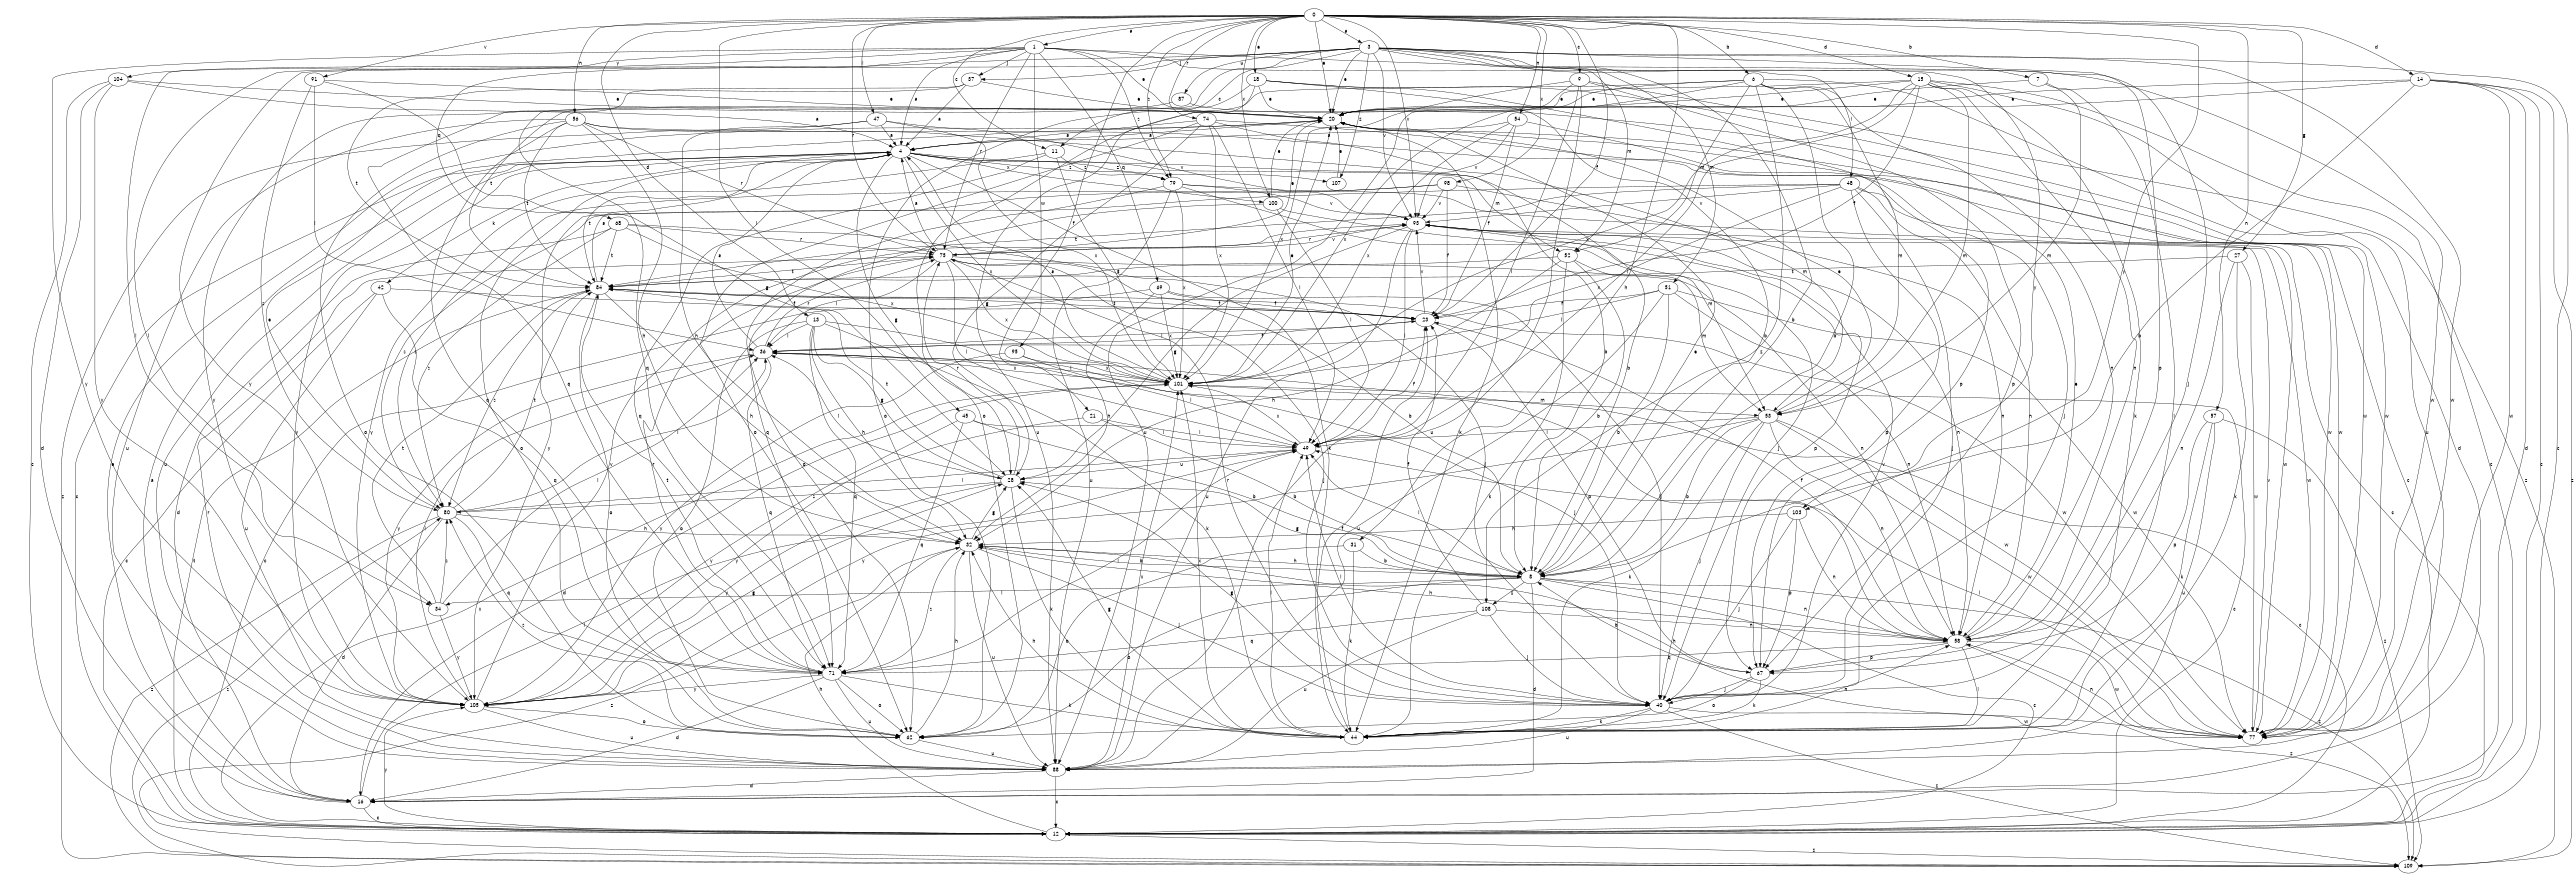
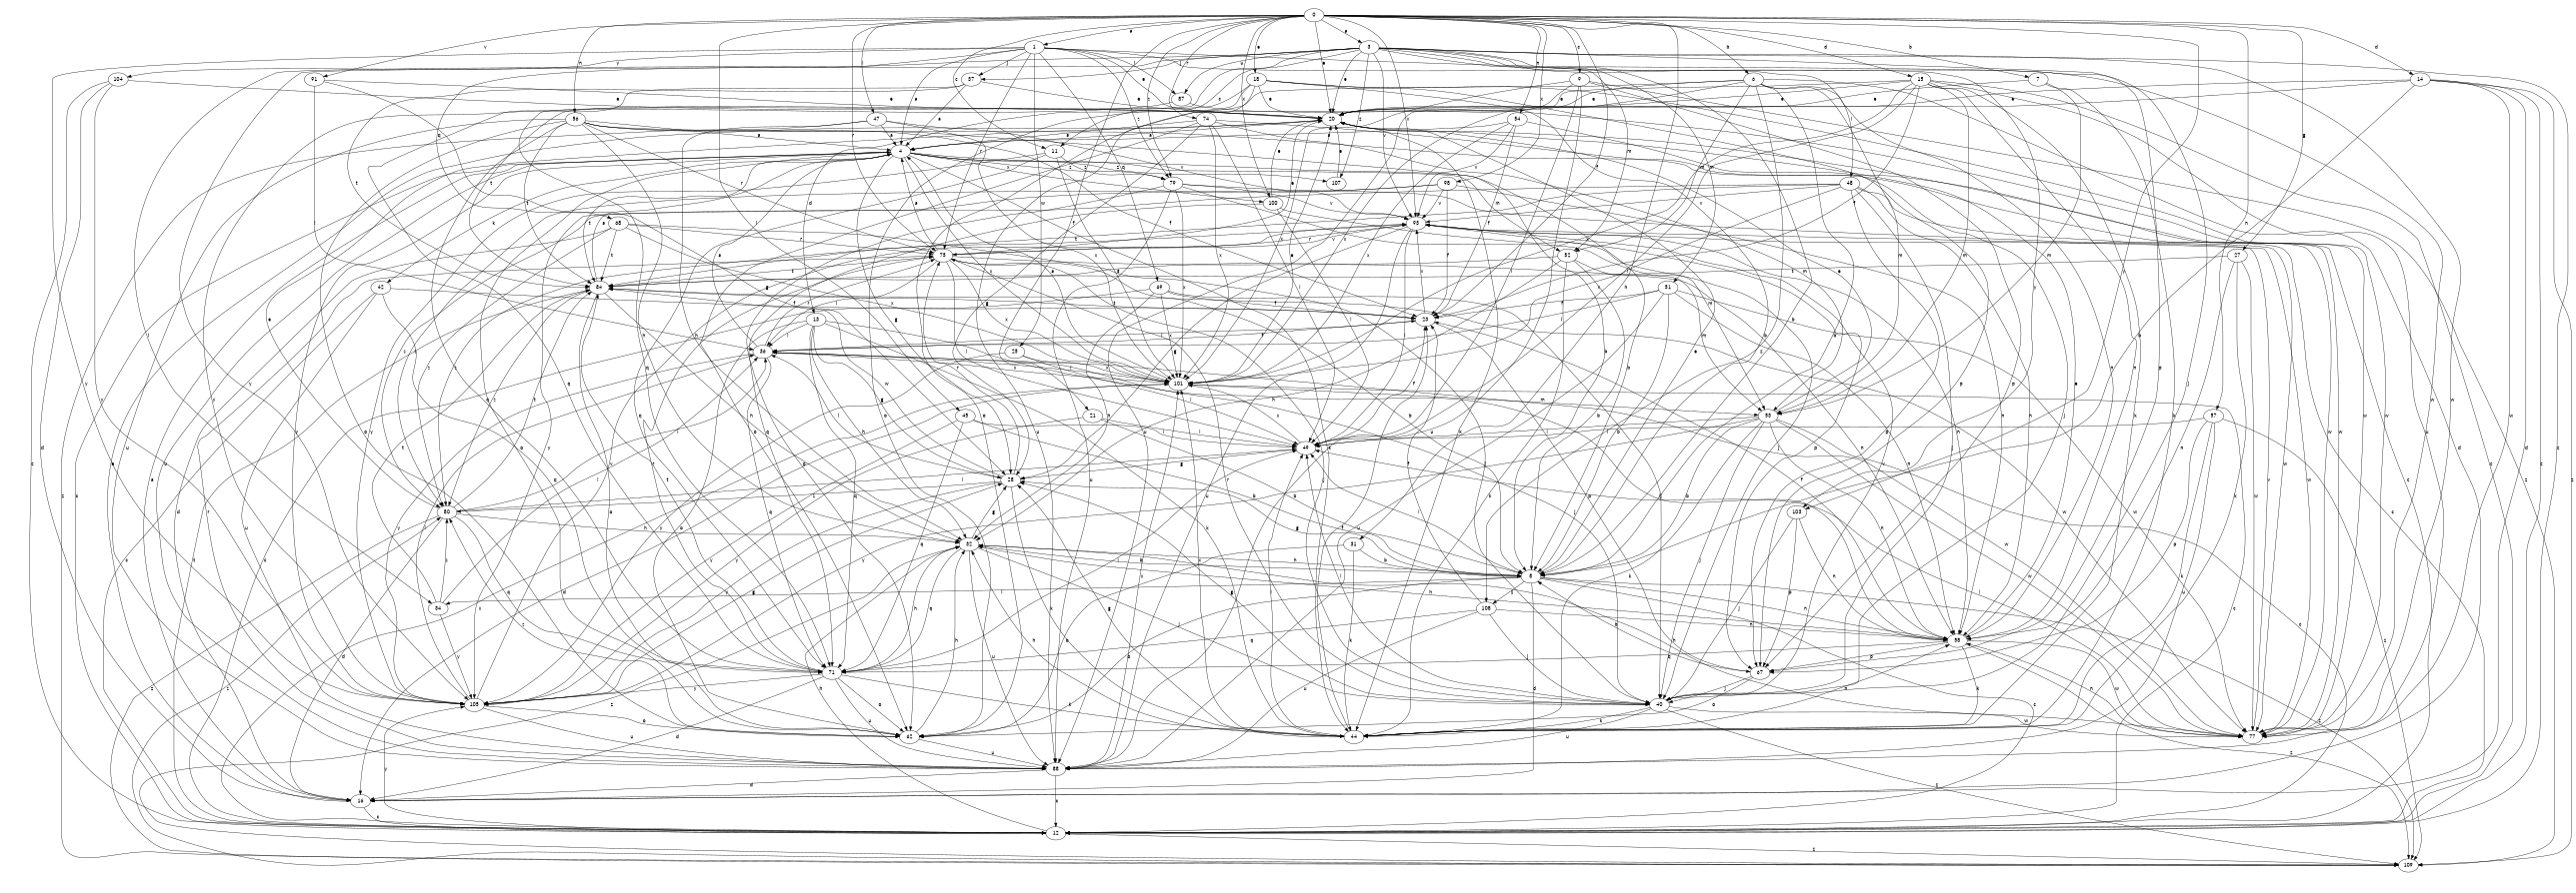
  strict digraph {
    fontname=Lato
    node [fontname=Lato]
    edge [fontname=Lato]
    0
    1
    3
    6
    7
    9
    11
    13
    14
    15
    18
    20
    21
    23
    27
    31
    45
    47
    54
    56
    57
    74
    75
    79
    91
    93
    98
    100
    103
    4
    34
    37
    68
    69
-   95
+   95 [label=25]
    n36 [label=77]
    104
    105
    8
    12
    40
    48
    51
    52
    67
    71
    87
    107
    62
    101
    16
    53
    58
    108
    44
    88
    49
    109
    28
    32
    36
    84
    80
    42
    0 -> 1 [label=a]
    0 -> 3 [label=a]
    0 -> 6 [label=b]
    0 -> 7 [label=b]
    0 -> 9 [label=c]
    0 -> 11 [label=c]
-   0 -> 13 [label=d]
+   18 -> 13 [label=d]
    0 -> 14 [label=d]
    0 -> 15 [label=d]
    0 -> 18 [label=e]
    0 -> 20 [label=e]
    0 -> 21 [label=f]
    0 -> 23 [label=f]
    0 -> 27 [label=g]
    0 -> 31 [label=h]
    0 -> 45 [label=l]
    0 -> 47 [label=l]
    0 -> 54 [label=n]
    0 -> 56 [label=n]
    0 -> 57 [label=n]
    0 -> 74 [label=r]
    0 -> 75 [label=r]
    0 -> 79 [label=s]
    0 -> 91 [label=v]
    0 -> 93 [label=v]
    0 -> 98 [label=x]
    0 -> 100 [label=x]
    0 -> 103 [label=y]
    1 -> 20 [label=e]
    1 -> 75 [label=r]
    1 -> 79 [label=s]
    1 -> 103 [label=y]
    1 -> 4 [label=a]
-   1 -> 34 [label=i]
+   1 -> 87 [label=i]
    1 -> 37 [label=j]
    1 -> 68 [label=q]
    1 -> 69 [label=q]
    1 -> 95 [label=w]
    1 -> n36 [label=w]
    1 -> 104 [label=y]
    1 -> 105 [label=y]
    3 -> 11 [label=c]
    3 -> 20 [label=e]
    3 -> 93 [label=v]
    3 -> 34 [label=i]
    3 -> 37 [label=j]
    3 -> n36 [label=w]
    3 -> 105 [label=y]
    3 -> 8 [label=b]
    3 -> 12 [label=c]
    3 -> 40 [label=j]
    3 -> 48 [label=l]
    3 -> 51 [label=m]
    3 -> 52 [label=m]
    3 -> 67 [label=p]
    3 -> 71 [label=q]
    3 -> 87 [label=u]
    3 -> 107 [label=z]
    6 -> 20 [label=e]
    6 -> 8 [label=b]
    6 -> 52 [label=m]
    6 -> 62 [label=o]
    6 -> 101 [label=x]
    6 -> 16 [label=d]
    6 -> 53 [label=m]
    6 -> 58 [label=n]
    6 -> 108 [label=z]
    7 -> 20 [label=e]
    7 -> 53 [label=m]
-   7 -> 44 [label=i]
+   7 -> 44 [label=k]
    9 -> 20 [label=e]
    9 -> 67 [label=p]
    9 -> 101 [label=x]
    9 -> 88 [label=u]
    9 -> 49 [label=l]
    9 -> 109 [label=z]
    11 -> 79 [label=s]
    11 -> 105 [label=y]
    11 -> 71 [label=q]
    11 -> 101 [label=x]
    13 -> 40 [label=j]
    13 -> 71 [label=q]
    13 -> 62 [label=o]
    13 -> 44 [label=k]
    13 -> 28 [label=g]
    13 -> 32 [label=h]
    13 -> 36 [label=i]
    14 -> 20 [label=e]
    14 -> n36 [label=w]
    14 -> 8 [label=b]
    14 -> 12 [label=c]
    14 -> 16 [label=d]
    14 -> 88 [label=u]
    14 -> 109 [label=z]
    15 -> 20 [label=e]
    15 -> 23 [label=f]
    15 -> 12 [label=c]
    15 -> 62 [label=o]
    15 -> 101 [label=x]
    15 -> 53 [label=m]
    15 -> 58 [label=n]
    15 -> 44 [label=k]
    15 -> 88 [label=u]
    15 -> 49 [label=l]
    18 -> 20 [label=e]
    18 -> n36 [label=w]
    18 -> 8 [label=b]
    18 -> 67 [label=p]
    18 -> 88 [label=u]
    18 -> 84 [label=t]
    20 -> 4 [label=a]
    20 -> n36 [label=w]
    20 -> 44 [label=k]
    21 -> 105 [label=y]
    21 -> 8 [label=b]
    21 -> 49 [label=l]
    23 -> 93 [label=v]
    23 -> 67 [label=p]
    23 -> 36 [label=i]
    23 -> 84 [label=t]
    27 -> n36 [label=w]
    27 -> 58 [label=n]
    27 -> 44 [label=k]
    27 -> 84 [label=t]
    31 -> 8 [label=b]
    31 -> 62 [label=o]
    31 -> 44 [label=k]
    45 -> 105 [label=y]
    45 -> 8 [label=b]
    45 -> 71 [label=q]
    45 -> 49 [label=l]
    47 -> 93 [label=v]
    47 -> 4 [label=a]
    47 -> 101 [label=x]
    47 -> 109 [label=z]
    47 -> 32 [label=h]
    54 -> 23 [label=f]
    54 -> 93 [label=v]
    54 -> 4 [label=a]
    54 -> 40 [label=j]
    54 -> 101 [label=x]
    56 -> 75 [label=r]
    56 -> n36 [label=w]
    56 -> 8 [label=b]
    56 -> 71 [label=q]
    56 -> 62 [label=o]
    56 -> 88 [label=u]
    56 -> 32 [label=h]
    56 -> 84 [label=t]
    57 -> 67 [label=p]
    57 -> 44 [label=k]
    57 -> 88 [label=u]
    57 -> 109 [label=z]
    74 -> 4 [label=a]
    74 -> 12 [label=c]
    74 -> 62 [label=o]
    74 -> 101 [label=x]
    74 -> 53 [label=m]
    74 -> 49 [label=l]
    74 -> 28 [label=g]
    75 -> 20 [label=e]
    75 -> 93 [label=v]
    75 -> 4 [label=a]
    75 -> 8 [label=b]
    75 -> 40 [label=j]
    75 -> 101 [label=x]
    75 -> 58 [label=n]
    75 -> 49 [label=l]
    75 -> 36 [label=i]
    75 -> 84 [label=t]
    79 -> 93 [label=v]
    79 -> n36 [label=w]
    79 -> 62 [label=o]
    79 -> 101 [label=x]
    79 -> 53 [label=m]
    79 -> 88 [label=u]
    91 -> 20 [label=e]
    91 -> 28 [label=g]
    91 -> 36 [label=i]
-   91 -> 80 [label=s]
+   93 -> 80 [label=s]
    93 -> 75 [label=r]
    93 -> n36 [label=w]
    93 -> 67 [label=p]
    93 -> 58 [label=n]
    93 -> 88 [label=u]
    93 -> 49 [label=l]
    93 -> 28 [label=g]
    98 -> 23 [label=f]
    98 -> 93 [label=v]
    98 -> 105 [label=y]
    98 -> 58 [label=n]
    98 -> 80 [label=s]
    100 -> 20 [label=e]
    100 -> 40 [label=j]
    100 -> 71 [label=q]
    100 -> 49 [label=l]
    103 -> 40 [label=j]
    103 -> 67 [label=p]
    103 -> 58 [label=n]
    4 -> 79 [label=s]
    4 -> 100 [label=x]
    4 -> 105 [label=y]
    4 -> 8 [label=b]
    4 -> 12 [label=c]
    4 -> 52 [label=m]
    4 -> 107 [label=z]
    4 -> 62 [label=o]
    4 -> 101 [label=x]
    4 -> 44 [label=k]
    4 -> 88 [label=u]
    4 -> 28 [label=g]
    4 -> 84 [label=t]
    4 -> 42 [label=k]
    34 -> 105 [label=y]
    34 -> 36 [label=i]
    34 -> 84 [label=t]
    34 -> 80 [label=s]
    37 -> 20 [label=e]
    37 -> 4 [label=a]
    37 -> 71 [label=q]
    37 -> 84 [label=t]
    68 -> 75 [label=r]
    68 -> 40 [label=j]
    68 -> 101 [label=x]
    68 -> 16 [label=d]
    68 -> 84 [label=t]
    68 -> 80 [label=s]
    69 -> 23 [label=f]
    69 -> 12 [label=c]
    69 -> 40 [label=j]
    69 -> 101 [label=x]
    69 -> 32 [label=h]
    95 -> 105 [label=y]
    95 -> 101 [label=x]
    95 -> 49 [label=l]
    n36 -> 93 [label=v]
    n36 -> 58 [label=n]
    n36 -> 49 [label=l]
    n36 -> 32 [label=h]
    104 -> 20 [label=e]
-   104 -> 4 [label=a]
+   56 -> 4 [label=a]
    104 -> 105 [label=y]
    104 -> 12 [label=c]
    104 -> 16 [label=d]
    105 -> 93 [label=v]
    105 -> 62 [label=o]
    105 -> 88 [label=u]
    105 -> 28 [label=g]
    105 -> 36 [label=i]
    8 -> 20 [label=e]
    8 -> 34 [label=i]
    8 -> 12 [label=c]
    8 -> 62 [label=o]
    8 -> 16 [label=d]
    8 -> 58 [label=n]
    8 -> 108 [label=z]
    8 -> 49 [label=l]
    8 -> 109 [label=z]
    8 -> 28 [label=g]
    8 -> 32 [label=h]
    12 -> 105 [label=y]
    12 -> 101 [label=x]
    12 -> 109 [label=z]
    12 -> 32 [label=h]
    12 -> 84 [label=t]
    40 -> 75 [label=r]
    40 -> 93 [label=v]
    40 -> n36 [label=w]
    40 -> 44 [label=k]
    40 -> 88 [label=u]
    40 -> 49 [label=l]
    40 -> 109 [label=z]
    40 -> 28 [label=g]
    48 -> 93 [label=v]
    48 -> 12 [label=c]
    48 -> 40 [label=j]
    48 -> 67 [label=p]
    48 -> 101 [label=x]
    48 -> 58 [label=n]
    48 -> 84 [label=t]
    48 -> 80 [label=s]
    51 -> 23 [label=f]
    51 -> n36 [label=w]
    51 -> 8 [label=b]
    51 -> 58 [label=n]
    51 -> 88 [label=u]
    51 -> 36 [label=i]
    52 -> 8 [label=b]
    52 -> 53 [label=m]
    52 -> 44 [label=k]
    52 -> 32 [label=h]
    52 -> 84 [label=t]
    67 -> 8 [label=b]
    67 -> 40 [label=j]
    67 -> 62 [label=o]
-   67 -> 44 [label=k]
    71 -> 75 [label=r]
    71 -> 105 [label=y]
    71 -> 62 [label=o]
    71 -> 16 [label=d]
    71 -> 44 [label=k]
    71 -> 88 [label=u]
    71 -> 49 [label=l]
-   103 -> 32 [label=h]
+   71 -> 32 [label=h]
    71 -> 84 [label=t]
    87 -> n36 [label=w]
    87 -> 105 [label=y]
    107 -> 20 [label=e]
    62 -> 88 [label=u]
    62 -> 32 [label=h]
    62 -> 80 [label=s]
    101 -> 20 [label=e]
    101 -> 4 [label=a]
    101 -> 12 [label=c]
    101 -> 16 [label=d]
    101 -> 53 [label=m]
    101 -> 36 [label=i]
    16 -> 20 [label=e]
    16 -> 4 [label=a]
    16 -> 12 [label=c]
-   16 -> 49 [label=l]
+   57 -> 49 [label=l]
    53 -> 20 [label=e]
    53 -> n36 [label=w]
    53 -> 105 [label=y]
    53 -> 8 [label=b]
    53 -> 12 [label=c]
    53 -> 40 [label=j]
    53 -> 58 [label=n]
    53 -> 44 [label=k]
    53 -> 49 [label=l]
    58 -> 20 [label=e]
    58 -> 23 [label=f]
    58 -> n36 [label=w]
    58 -> 67 [label=p]
    58 -> 71 [label=q]
-   58 -> 44 [label=l]
+   58 -> 44 [label=k]
    58 -> 109 [label=z]
    58 -> 32 [label=h]
    58 -> 36 [label=i]
    108 -> 23 [label=f]
    108 -> 40 [label=j]
    108 -> 71 [label=q]
    108 -> 58 [label=n]
    108 -> 88 [label=u]
    44 -> 23 [label=f]
    44 -> 101 [label=x]
    44 -> 58 [label=n]
    44 -> 49 [label=l]
    44 -> 28 [label=g]
    44 -> 32 [label=h]
    88 -> 75 [label=r]
    88 -> 12 [label=c]
    88 -> 101 [label=x]
    88 -> 16 [label=d]
    49 -> 23 [label=f]
    49 -> 101 [label=x]
-   49 -> 28 [label=u]
+   49 -> 28 [label=g]
    109 -> 80 [label=s]
    28 -> 75 [label=r]
    28 -> 105 [label=y]
    28 -> 44 [label=k]
    28 -> 36 [label=i]
-   28 -> 84 [label=t]
+   28 -> 84 [label=w]
    28 -> 80 [label=s]
    32 -> 8 [label=b]
    32 -> 40 [label=j]
-   32 -> 71 [label=s]
+   32 -> 71 [label=q]
    32 -> 88 [label=u]
    32 -> 109 [label=z]
    32 -> 28 [label=g]
    36 -> 23 [label=f]
    36 -> 75 [label=r]
    36 -> 4 [label=a]
    36 -> n36 [label=w]
    36 -> 105 [label=y]
    36 -> 71 [label=q]
    36 -> 101 [label=x]
-   84 -> 23 [label=f]
+   56 -> 23 [label=f]
    84 -> 4 [label=a]
    84 -> n36 [label=w]
    84 -> 62 [label=o]
    84 -> 32 [label=h]
    84 -> 80 [label=s]
    80 -> 20 [label=e]
    80 -> 71 [label=q]
    80 -> 16 [label=d]
    80 -> 49 [label=l]
    80 -> 109 [label=z]
    80 -> 32 [label=h]
    80 -> 36 [label=i]
    80 -> 84 [label=t]
    42 -> 23 [label=f]
    42 -> 12 [label=c]
    42 -> 71 [label=q]
    42 -> 88 [label=u]
  }
